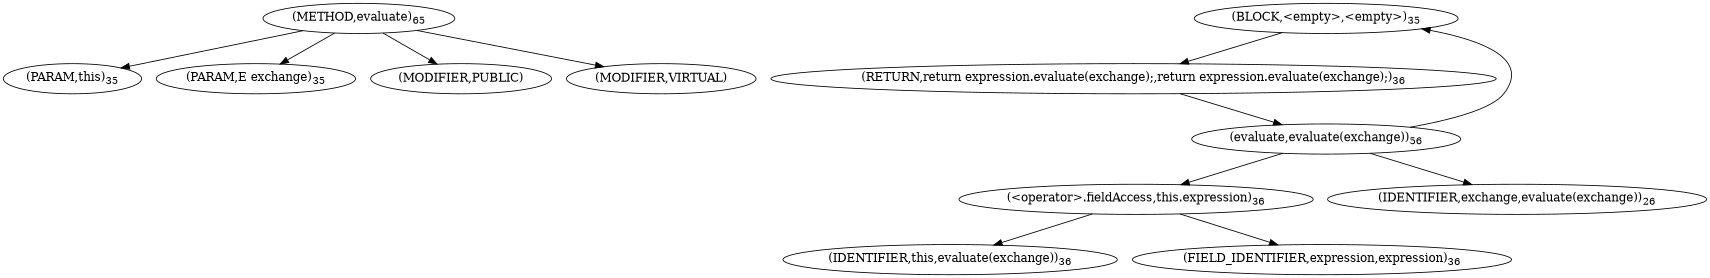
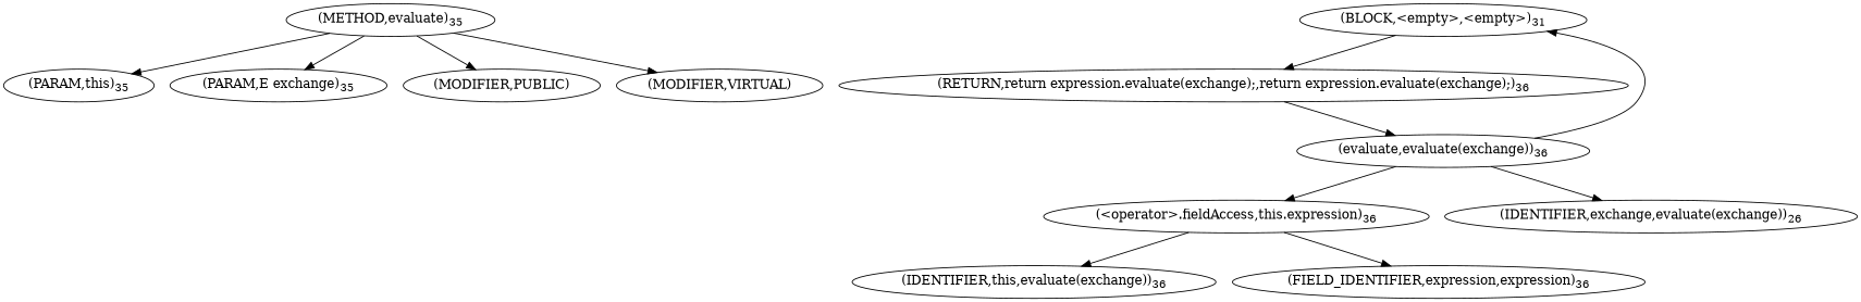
  digraph {
-   n1 [label=<(METHOD,evaluate)<SUB>65</SUB>>]
+   n1 [label=<(METHOD,evaluate)<SUB>35</SUB>>]
    n2 [label=<(PARAM,this)<SUB>35</SUB>>]
    n3 [label=<(PARAM,E exchange)<SUB>35</SUB>>]
    n4 [label=<(MODIFIER,PUBLIC)>]
    n5 [label=<(MODIFIER,VIRTUAL)>]
-   n6 [label=<(BLOCK,&lt;empty&gt;,&lt;empty&gt;)<SUB>35</SUB>>]
+   n6 [label=<(BLOCK,&lt;empty&gt;,&lt;empty&gt;)<SUB>31</SUB>>]
    n7 [label=<(RETURN,return expression.evaluate(exchange);,return expression.evaluate(exchange);)<SUB>36</SUB>>]
-   n8 [label=<(evaluate,evaluate(exchange))<SUB>56</SUB>>]
+   n8 [label=<(evaluate,evaluate(exchange))<SUB>36</SUB>>]
    n9 [label=<(&lt;operator&gt;.fieldAccess,this.expression)<SUB>36</SUB>>]
    n10 [label=<(IDENTIFIER,exchange,evaluate(exchange))<SUB>26</SUB>>]
    n11 [label=<(IDENTIFIER,this,evaluate(exchange))<SUB>36</SUB>>]
    n12 [label=<(FIELD_IDENTIFIER,expression,expression)<SUB>36</SUB>>]
    n1 -> n2
    n1 -> n3
    n1 -> n4
    n1 -> n5
    n6 -> n7
    n7 -> n8
    n8 -> n6
    n8 -> n9
    n8 -> n10
    n9 -> n11
    n9 -> n12
  }
